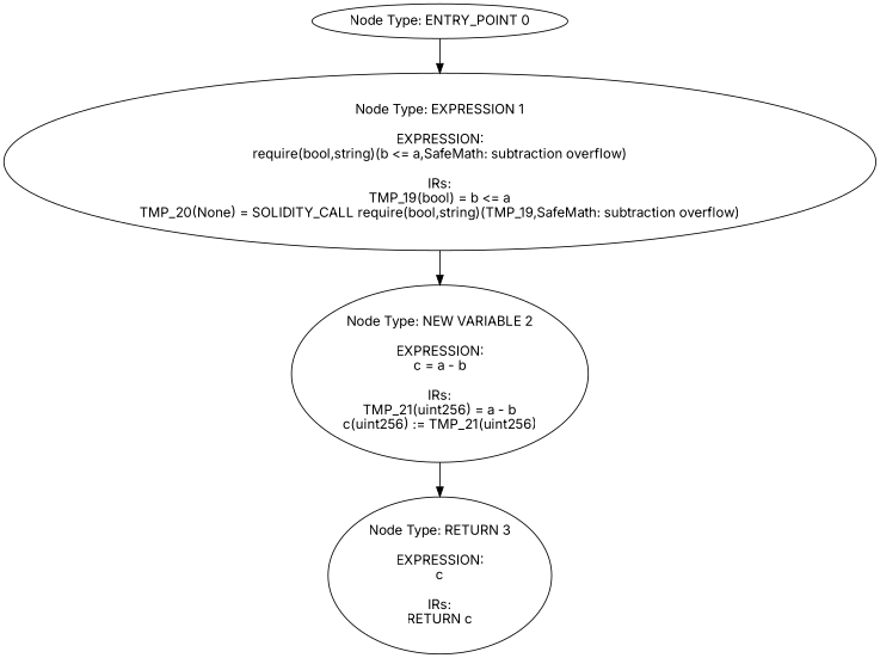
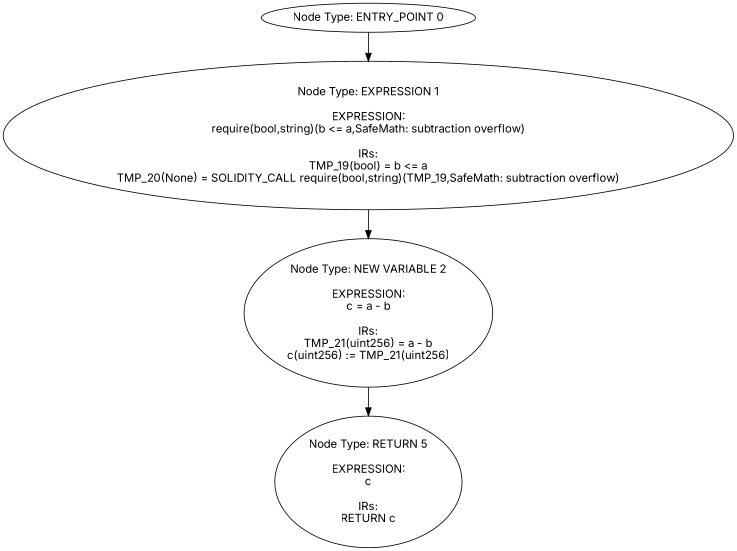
  digraph {
    fontname=Inter
    node [fontname=Inter]
    edge [fontname=Inter]
    n1 [label="Node Type: ENTRY_POINT 0\n"]
    n2 [label="Node Type: EXPRESSION 1\n\nEXPRESSION:\nrequire(bool,string)(b <= a,SafeMath: subtraction overflow)\n\nIRs:\nTMP_19(bool) = b <= a\nTMP_20(None) = SOLIDITY_CALL require(bool,string)(TMP_19,SafeMath: subtraction overflow)"]
    n3 [label="Node Type: NEW VARIABLE 2\n\nEXPRESSION:\nc = a - b\n\nIRs:\nTMP_21(uint256) = a - b\nc(uint256) := TMP_21(uint256)"]
-   n4 [label="Node Type: RETURN 3\n\nEXPRESSION:\nc\n\nIRs:\nRETURN c"]
+   n4 [label="Node Type: RETURN 5\n\nEXPRESSION:\nc\n\nIRs:\nRETURN c"]
    n1 -> n2
    n2 -> n3
    n3 -> n4
  }
